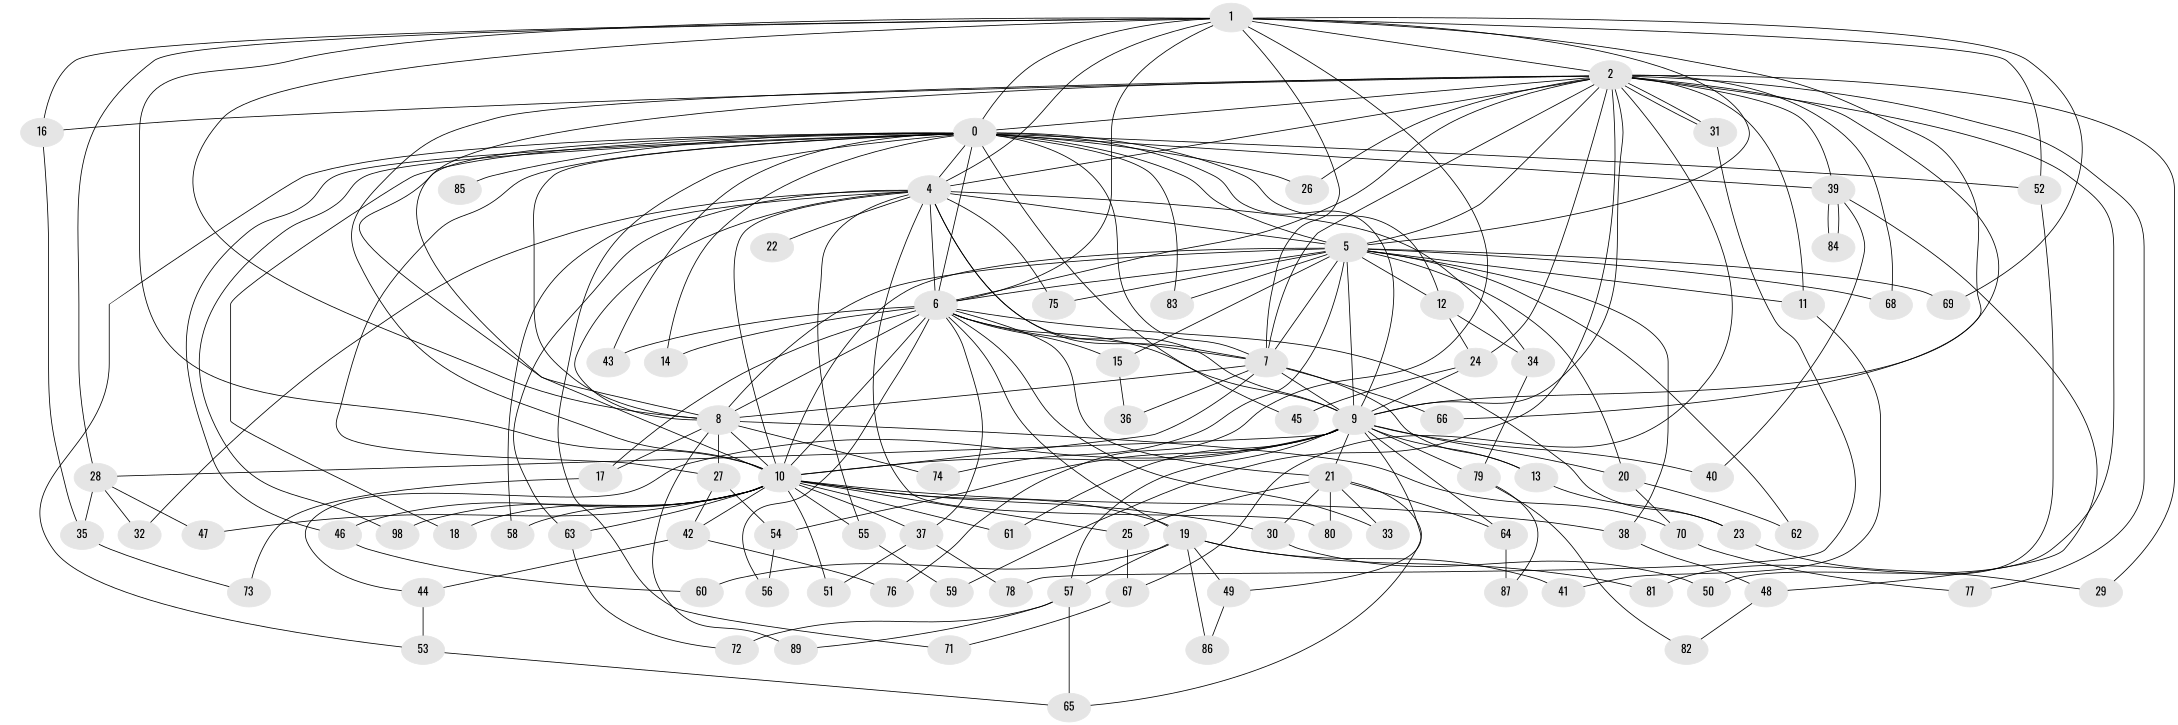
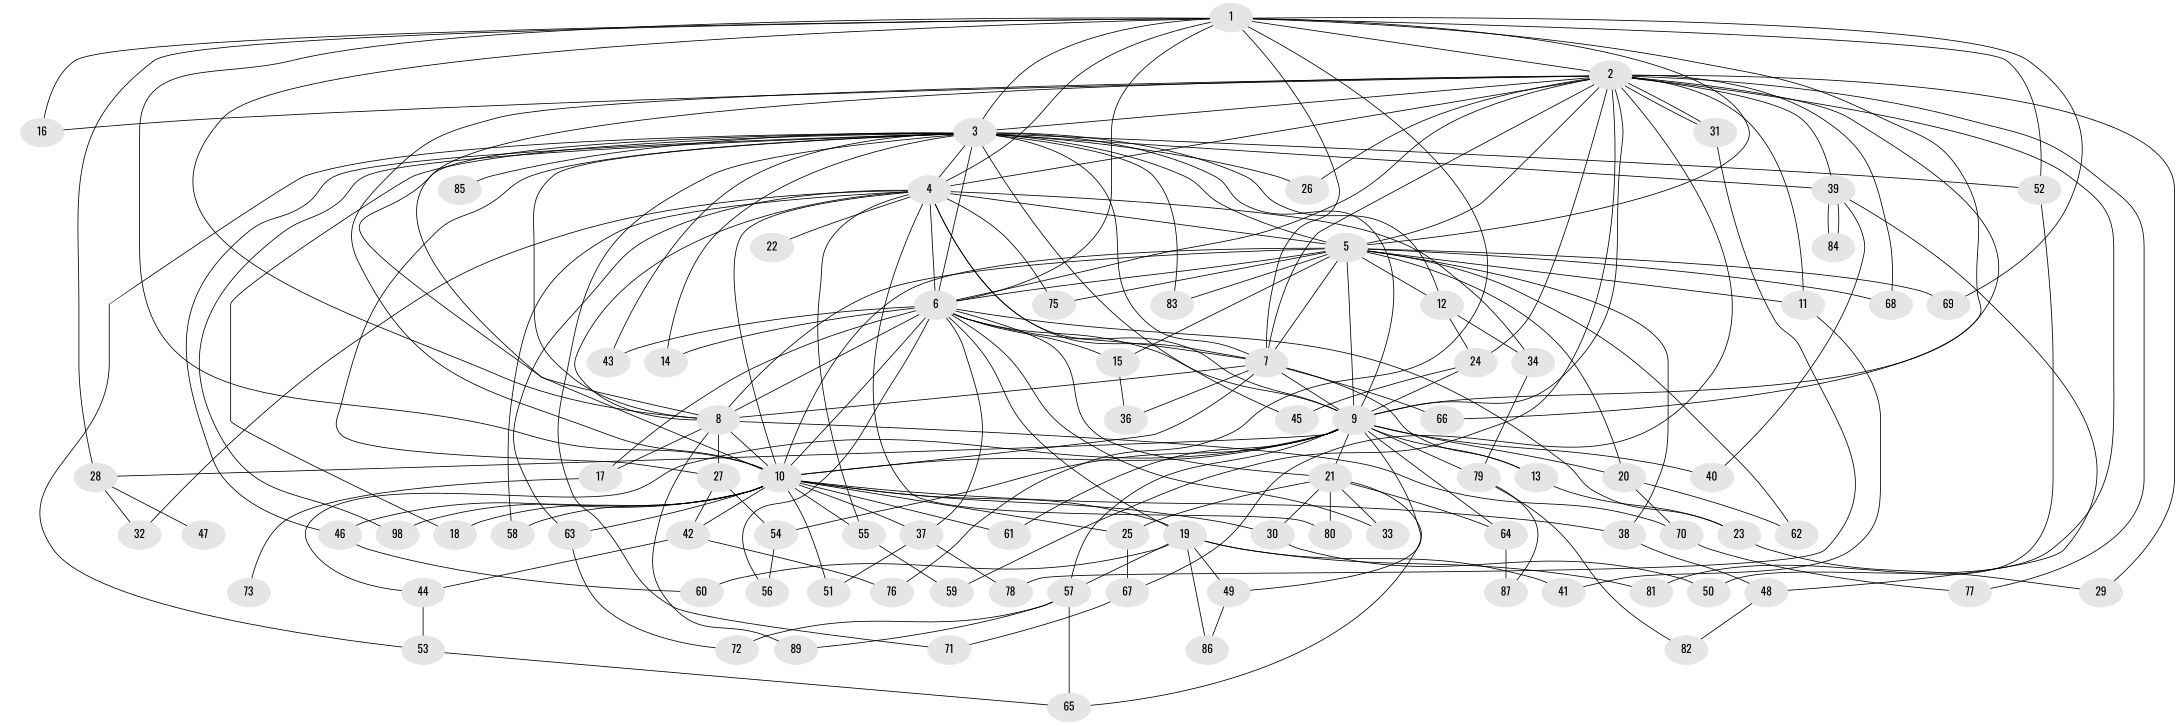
  graph {
    fontname=Oswald
    node [color=gray90 fontname=Oswald style=filled]
    edge [fontname=Oswald]
    1
    2
-   3 [label=0]
+   3
    4
    5
    6
    7
    8
    9
    10
    16
    28
    52
    69
    76
    11
    24
    26
    29
    31
    39
    50
    59
    66
    67
    68
    77
    12
    14
    18
    27
    43
    45
    46
    53
    71
    83
    85
    n39 [label=98]
    22
    32
    34
    55
    58
    63
    75
    80
    15
    20
    38
    62
-   74
    17
    19
    21
    23
    33
    37
    56
    13
    36
    70
    89
    40
    44
    49
    54
    57
    61
    64
    79
    25
    30
    42
    47
    51
-   35
    81
    41
    78
    48
    84
    60
    65
    72
    73
    86
    87
    82
    1 -- 2
    1 -- 3
    1 -- 4
    1 -- 5
    1 -- 6
    1 -- 7
    1 -- 8
    1 -- 9
    1 -- 10
    1 -- 16
    1 -- 28
    1 -- 52
    1 -- 69
    1 -- 76
    2 -- 3
    2 -- 4
    2 -- 5
    2 -- 6
    2 -- 7
    2 -- 8
    2 -- 9
    2 -- 10
    2 -- 16
    2 -- 11
    2 -- 24
    2 -- 26
    2 -- 29
    2 -- 31
    2 -- 31
    2 -- 39
    2 -- 50
    2 -- 59
    2 -- 66
    2 -- 67
    2 -- 68
    2 -- 77
    3 -- 4
    3 -- 5
    3 -- 6
    3 -- 7
    3 -- 8
    3 -- 9
    3 -- 10
    3 -- 52
    3 -- 26
    3 -- 39
    3 -- 12
    3 -- 14
    3 -- 18
    3 -- 27
    3 -- 43
    3 -- 45
    3 -- 46
    3 -- 53
    3 -- 71
    3 -- 83
    3 -- 85
    3 -- n39
    4 -- 5
    4 -- 6
    4 -- 7
    4 -- 8
    4 -- 9
    4 -- 10
    4 -- 22
    4 -- 32
    4 -- 34
    4 -- 55
    4 -- 58
    4 -- 63
    4 -- 75
    4 -- 80
    5 -- 6
    5 -- 7
    5 -- 8
    5 -- 9
    5 -- 10
    5 -- 69
    5 -- 11
    5 -- 68
    5 -- 12
    5 -- 83
    5 -- 75
    5 -- 15
    5 -- 20
    5 -- 38
    5 -- 62
-   5 -- 74
    6 -- 7
    6 -- 8
    6 -- 9
    6 -- 10
    6 -- 14
    6 -- 43
    6 -- 15
    6 -- 17
    6 -- 19
    6 -- 21
    6 -- 23
    6 -- 33
    6 -- 37
    6 -- 56
    7 -- 8
    7 -- 9
    7 -- 10
    7 -- 66
    7 -- 13
    7 -- 36
    8 -- 10
    8 -- 27
-   8 -- 74
    8 -- 17
    8 -- 70
    8 -- 89
    9 -- 10
    9 -- 28
    9 -- 20
    9 -- 21
    9 -- 13
    9 -- 40
    9 -- 44
    9 -- 49
    9 -- 54
    9 -- 57
    9 -- 61
    9 -- 64
    9 -- 79
    10 -- 18
    10 -- 46
    10 -- n39
    10 -- 55
    10 -- 58
    10 -- 63
    10 -- 38
    10 -- 19
    10 -- 37
    10 -- 61
    10 -- 25
    10 -- 30
    10 -- 42
-   10 -- 47
    10 -- 51
-   16 -- 35
    28 -- 32
    28 -- 47
-   28 -- 35
    52 -- 81
    11 -- 41
    24 -- 9
    24 -- 45
    31 -- 78
    39 -- 40
    39 -- 48
    39 -- 84
    39 -- 84
    67 -- 71
    12 -- 24
    12 -- 34
    27 -- 54
    27 -- 42
    46 -- 60
    53 -- 65
    34 -- 79
    55 -- 59
    63 -- 72
    15 -- 36
    20 -- 62
    20 -- 70
    38 -- 48
    17 -- 73
    19 -- 49
    19 -- 57
    19 -- 81
    19 -- 41
    19 -- 60
    19 -- 86
    21 -- 80
    21 -- 33
    21 -- 64
    21 -- 25
    21 -- 30
    21 -- 65
    23 -- 29
    37 -- 51
    37 -- 78
    13 -- 23
    70 -- 77
    44 -- 53
    49 -- 86
    54 -- 56
    57 -- 89
    57 -- 65
    57 -- 72
    64 -- 87
    79 -- 87
    79 -- 82
    25 -- 67
    30 -- 50
    42 -- 76
    42 -- 44
-   35 -- 73
    48 -- 82
  }
